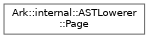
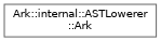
  digraph {
    rankdir=LR
-   n1 [color=grey40 fillcolor=white fontname=Helvetica fontsize=10 height=0.2 label="Ark::internal::ASTLowerer\l::Page" shape=box style=filled width=0.4]
+   n1 [color=grey40 fillcolor=white fontname=Helvetica fontsize=10 height=0.2 label="Ark::internal::ASTLowerer\l::Ark" shape=box style=filled width=0.4]
  }
